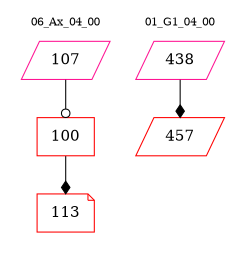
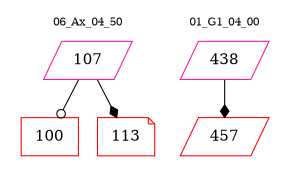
  digraph {
    node [color=red shape=parallelogram]
    edge [arrowhead=diamond color=black]
    n1 [color=deeppink label=107]
    n2 [label=100 shape=box]
    n3 [label=113 shape=note]
    n4 [color=deeppink label=438]
    n5 [label=457]
    subgraph cluster_1 {
      color=white
      fontsize=10
-     label="06_Ax_04_00"
+     label="06_Ax_04_50"
      n1
      n2
      n3
    }
    subgraph cluster_2 {
      color=white
      fontsize=10
      label="01_G1_04_00"
      n4
      n5
    }
    n1 -> n2 [arrowhead=odot]
-   n2 -> n3
+   n1 -> n3
    n4 -> n5
  }
